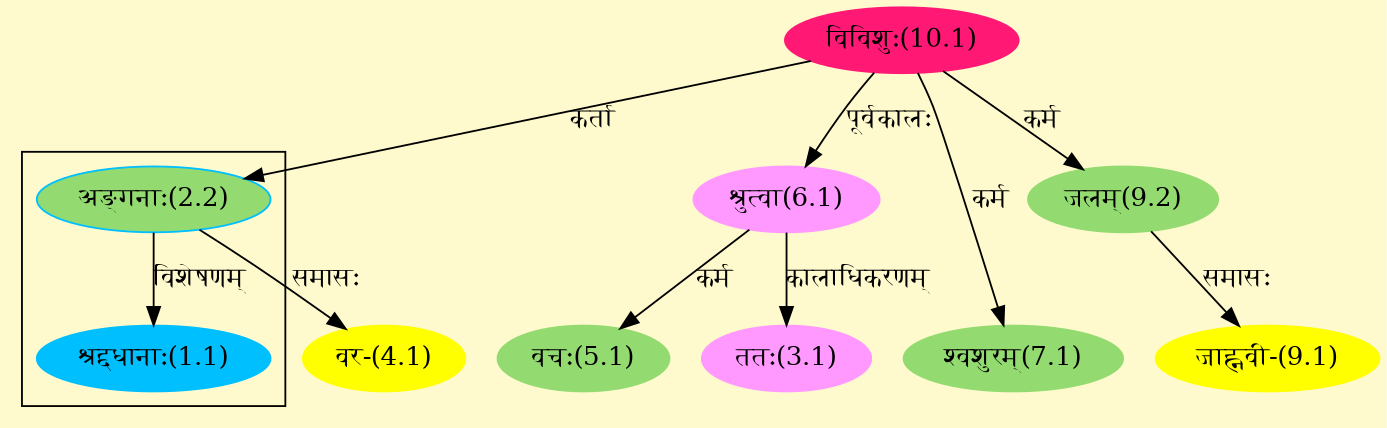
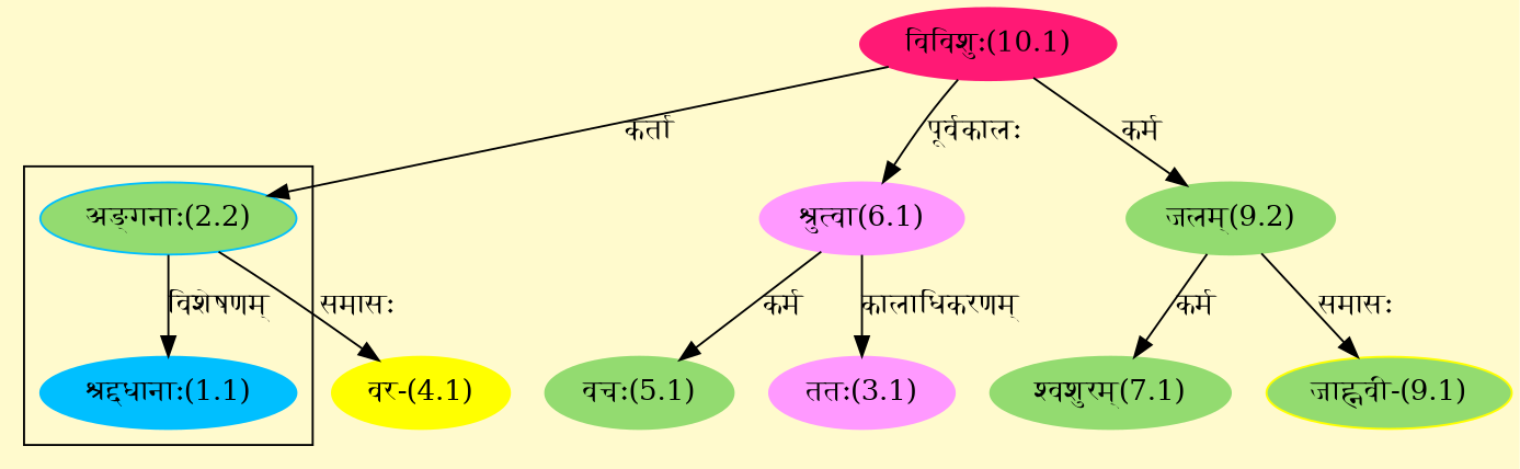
  digraph {
    bgcolor=lemonchiffon1
    compound=true
    rankdir=BT
    node [color="#93DB70" style=filled]
    edge [dir=back]
    n1 [color="#00BFFF" label="श्रद्दधानाः(1.1)"]
    n2 [color="#00BFFF" fillcolor="#93DB70" label="अङ्गनाः(2.2)"]
    n3 [color="#FF1975" label="विविशुः(10.1)"]
    n4 [color="#FFFF00" label="वर-(4.1)"]
    n5 [color="#FF99FF" label="ततः(3.1)"]
    n6 [color="#FF99FF" label="श्रुत्वा(6.1)"]
    n7 [label="वचः(5.1)"]
    n8 [label="श्वशुरम्(7.1)"]
-   n9 [color="#FFFF00" label="जाह्नवी-(9.1)"]
+   n9 [color="#FFFF00" label="जाह्नवी-(9.1)" fillcolor="#93DB70"]
    n10 [label="जलम्(9.2)"]
    subgraph cluster_1 {
      n1
      n2
    }
    n1 -> n2 [label="विशेषणम्"]
    n2 -> n3 [label="कर्ता"]
    n4 -> n2 [label="समासः"]
    n5 -> n6 [label="कालाधिकरणम्"]
    n6 -> n3 [label="पूर्वकालः"]
    n7 -> n6 [label="कर्म"]
-   n8 -> n3 [label="कर्म"]
+   n8 -> n10 [label="कर्म"]
    n9 -> n10 [label="समासः"]
    n10 -> n3 [label="कर्म"]
  }
